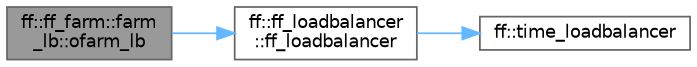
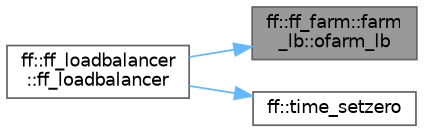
  digraph {
    rankdir=LR
    node [color=grey40 fillcolor=white fontname=Helvetica fontsize=10 shape=box style=filled]
    edge [color=steelblue1 fontname=Helvetica fontsize=10 labelfontname=Helvetica labelfontsize=10 style=solid]
    n1 [color=gray40 fillcolor=grey60 fontcolor=black height=0.2 label="ff::ff_farm::farm\l_lb::ofarm_lb" width=0.4]
    n2 [height=0.2 label="ff::ff_loadbalancer\l::ff_loadbalancer" width=0.4]
-   n3 [height=0.2 label="ff::time_loadbalancer" width=0.4]
-   n1 -> n2
+   n3 [height=0.2 label="ff::time_setzero" width=0.4]
+   n2 -> n1
    n2 -> n3
  }
